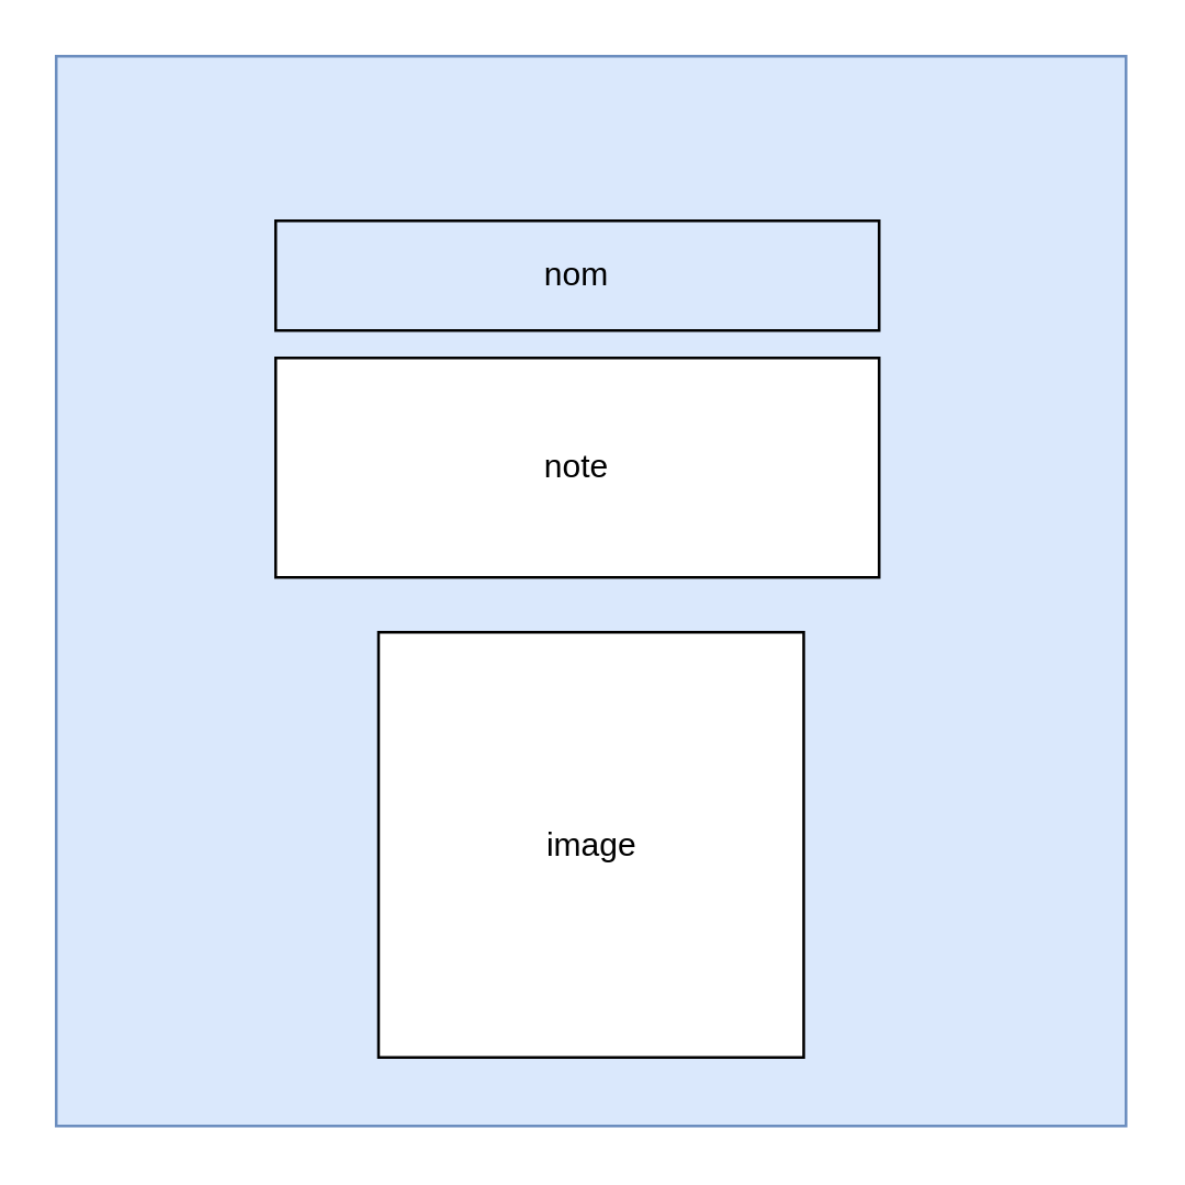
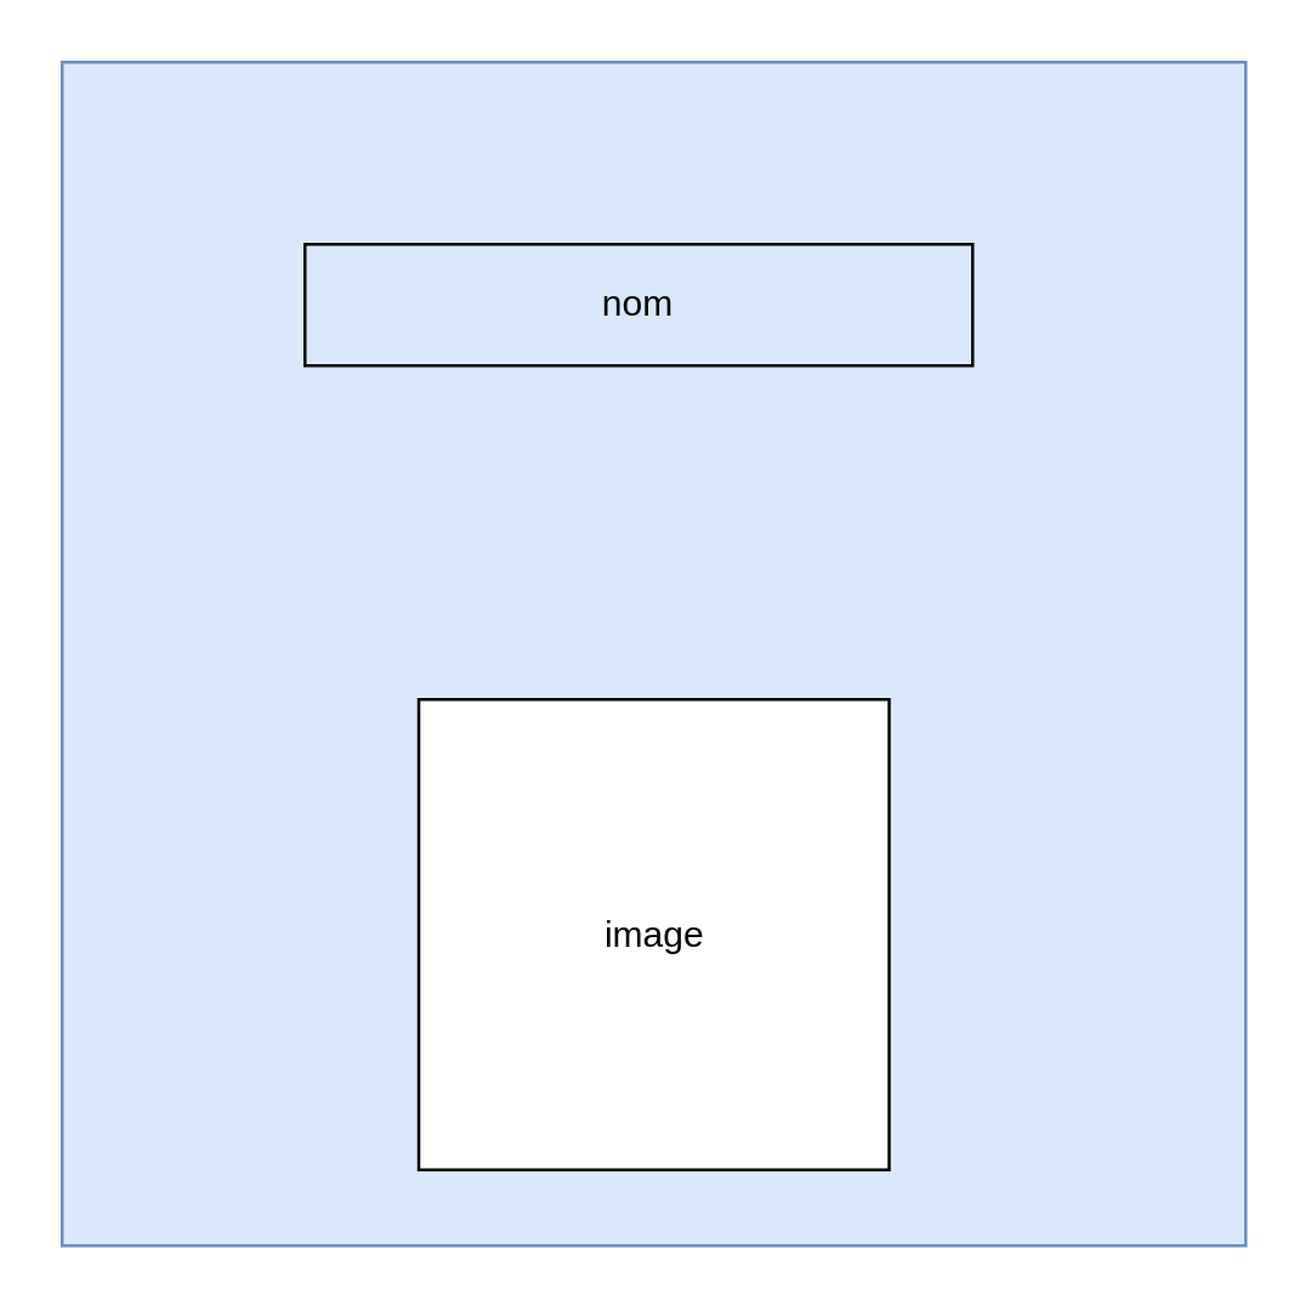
  <mxCell id="0" />
  <mxCell id="1" parent="0" />
  <mxCell id="2" value="" style="whiteSpace=wrap;html=1;aspect=fixed;fillColor=#dae8fc;strokeColor=#6c8ebf;" vertex="1" parent="1"><mxGeometry x="20" y="20" width="390" height="390" as="geometry" /></mxCell>
  <mxCell id="3" value="nom" style="rounded=0;whiteSpace=wrap;html=1;fillColor=#dae8fc;" vertex="1" parent="1"><mxGeometry x="100" y="80" width="220" height="40" as="geometry" /></mxCell>
- <mxCell id="4" value="note" style="rounded=0;whiteSpace=wrap;html=1;" vertex="1" parent="1"><mxGeometry x="100" y="130" width="220" height="80" as="geometry" /></mxCell>
  <mxCell id="5" value="image" style="whiteSpace=wrap;html=1;aspect=fixed;" vertex="1" parent="1"><mxGeometry x="137.5" y="230" width="155" height="155" as="geometry" /></mxCell>
